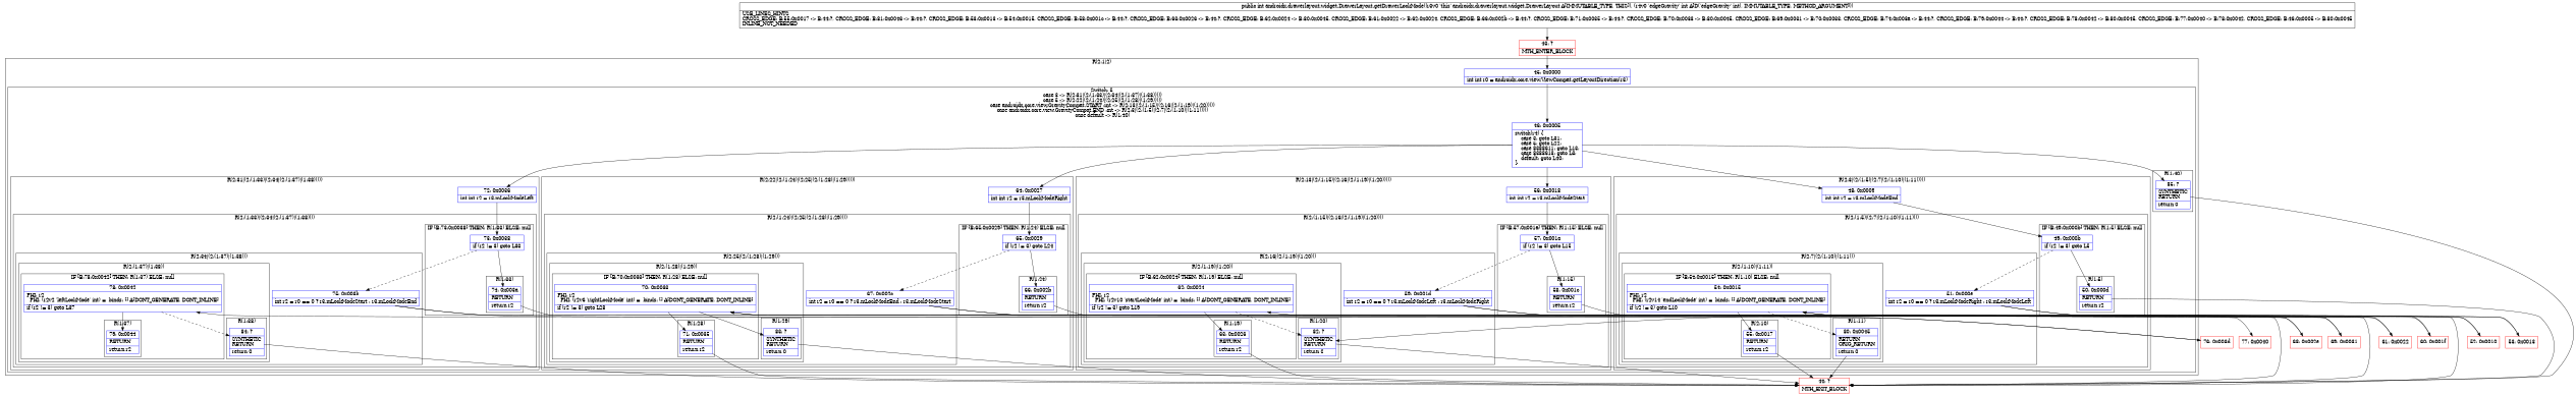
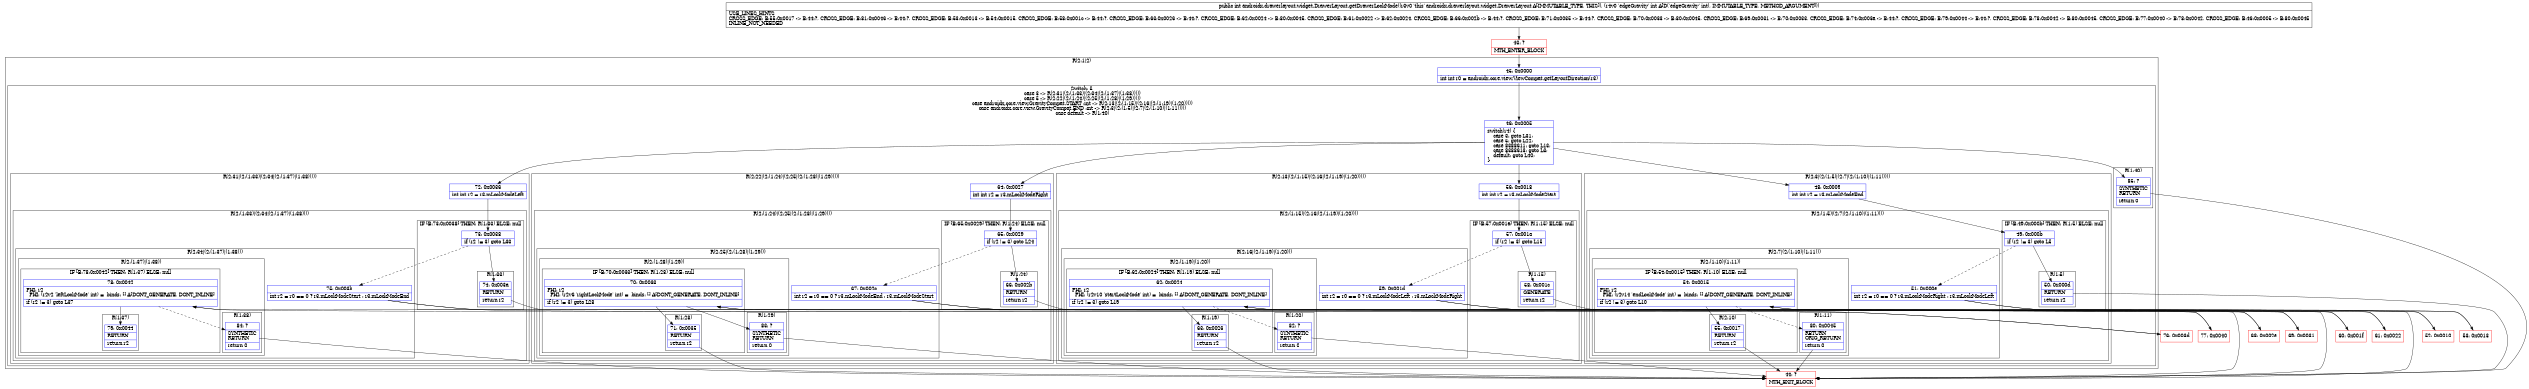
  digraph {
    node [color=blue shape=record]
    n1 [label="{74\:\ 0x003a|RETURN\l|return r2\l}"]
    n2 [label="{73\:\ 0x0038|if (r2 != 3) goto L33\l}"]
    n3 [label="{79\:\ 0x0044|RETURN\l|return r2\l}"]
    n4 [label="{78\:\ 0x0042|PHI: r2 \l  PHI: (r2v2 'leftLockMode' int) =  binds: [] A[DONT_GENERATE, DONT_INLINE]\l|if (r2 != 3) goto L37\l}"]
    n5 [label="{84\:\ ?|SYNTHETIC\lRETURN\l|return 0\l}"]
    n6 [label="{75\:\ 0x003b|int r2 = r0 == 0 ? r3.mLockModeStart : r3.mLockModeEnd\l}"]
    n7 [label="{72\:\ 0x0036|int int r2 = r3.mLockModeLeft\l}"]
    n8 [label="{66\:\ 0x002b|RETURN\l|return r2\l}"]
    n9 [label="{65\:\ 0x0029|if (r2 != 3) goto L24\l}"]
    n10 [label="{71\:\ 0x0035|RETURN\l|return r2\l}"]
    n11 [label="{70\:\ 0x0033|PHI: r2 \l  PHI: (r2v6 'rightLockMode' int) =  binds: [] A[DONT_GENERATE, DONT_INLINE]\l|if (r2 != 3) goto L28\l}"]
    n12 [label="{83\:\ ?|SYNTHETIC\lRETURN\l|return 0\l}"]
    n13 [label="{67\:\ 0x002c|int r2 = r0 == 0 ? r3.mLockModeEnd : r3.mLockModeStart\l}"]
    n14 [label="{64\:\ 0x0027|int int r2 = r3.mLockModeRight\l}"]
-   n15 [label="{58\:\ 0x001c|RETURN\l|return r2\l}"]
+   n15 [label="{58\:\ 0x001c|GENERATE\l|return r2\l}"]
    n16 [label="{57\:\ 0x001a|if (r2 != 3) goto L15\l}"]
    n17 [label="{63\:\ 0x0026|RETURN\l|return r2\l}"]
    n18 [label="{62\:\ 0x0024|PHI: r2 \l  PHI: (r2v10 'startLockMode' int) =  binds: [] A[DONT_GENERATE, DONT_INLINE]\l|if (r2 != 3) goto L19\l}"]
    n19 [label="{82\:\ ?|SYNTHETIC\lRETURN\l|return 0\l}"]
    n20 [label="{59\:\ 0x001d|int r2 = r0 == 0 ? r3.mLockModeLeft : r3.mLockModeRight\l}"]
    n21 [label="{56\:\ 0x0018|int int r2 = r3.mLockModeStart\l}"]
    n22 [label="{50\:\ 0x000d|RETURN\l|return r2\l}"]
    n23 [label="{49\:\ 0x000b|if (r2 != 3) goto L5\l}"]
    n24 [label="{55\:\ 0x0017|RETURN\l|return r2\l}"]
    n25 [label="{54\:\ 0x0015|PHI: r2 \l  PHI: (r2v14 'endLockMode' int) =  binds: [] A[DONT_GENERATE, DONT_INLINE]\l|if (r2 != 3) goto L10\l}"]
    n26 [label="{80\:\ 0x0045|RETURN\lORIG_RETURN\l|return 0\l}"]
    n27 [label="{51\:\ 0x000e|int r2 = r0 == 0 ? r3.mLockModeRight : r3.mLockModeLeft\l}"]
    n28 [label="{48\:\ 0x0009|int int r2 = r3.mLockModeEnd\l}"]
    n29 [label="{85\:\ ?|SYNTHETIC\lRETURN\l|return 0\l}"]
    n30 [label="{46\:\ 0x0005|switch(r4) \{\l    case 3: goto L31;\l    case 5: goto L22;\l    case 8388611: goto L13;\l    case 8388613: goto L3;\l    default: goto L40;\l\}\l}"]
    n31 [label="{45\:\ 0x0000|int int r0 = androidx.core.view.ViewCompat.getLayoutDirection(r3)\l}"]
    n32 [color=red label="{44\:\ ?|MTH_EXIT_BLOCK\l}"]
    n33 [color=red label="{76\:\ 0x003d}"]
    n34 [color=red label="{77\:\ 0x0040}"]
    n35 [color=red label="{68\:\ 0x002e}"]
    n36 [color=red label="{69\:\ 0x0031}"]
    n37 [color=red label="{60\:\ 0x001f}"]
    n38 [color=red label="{61\:\ 0x0022}"]
    n39 [color=red label="{52\:\ 0x0010}"]
    n40 [color=red label="{53\:\ 0x0013}"]
    n41 [color=red label="{43\:\ ?|MTH_ENTER_BLOCK\l}"]
    n42 [label="{public int androidx.drawerlayout.widget.DrawerLayout.getDrawerLockMode((r3v0 'this' androidx.drawerlayout.widget.DrawerLayout A[IMMUTABLE_TYPE, THIS]), (r4v0 'edgeGravity' int A[D('edgeGravity' int), IMMUTABLE_TYPE, METHOD_ARGUMENT]))  | USE_LINES_HINTS\lCROSS_EDGE: B:55:0x0017 \-\> B:44:?, CROSS_EDGE: B:81:0x0046 \-\> B:44:?, CROSS_EDGE: B:53:0x0013 \-\> B:54:0x0015, CROSS_EDGE: B:58:0x001c \-\> B:44:?, CROSS_EDGE: B:63:0x0026 \-\> B:44:?, CROSS_EDGE: B:62:0x0024 \-\> B:80:0x0045, CROSS_EDGE: B:61:0x0022 \-\> B:62:0x0024, CROSS_EDGE: B:66:0x002b \-\> B:44:?, CROSS_EDGE: B:71:0x0035 \-\> B:44:?, CROSS_EDGE: B:70:0x0033 \-\> B:80:0x0045, CROSS_EDGE: B:69:0x0031 \-\> B:70:0x0033, CROSS_EDGE: B:74:0x003a \-\> B:44:?, CROSS_EDGE: B:79:0x0044 \-\> B:44:?, CROSS_EDGE: B:78:0x0042 \-\> B:80:0x0045, CROSS_EDGE: B:77:0x0040 \-\> B:78:0x0042, CROSS_EDGE: B:46:0x0005 \-\> B:80:0x0045\lINLINE_NOT_NEEDED\l}" color=""]
    subgraph cluster_1 {
      label="R(2:1|2)"
      n31
      subgraph cluster_2 {
        label="Switch: 5\n case 3 -> R(2:31|(2:(1:33)|(2:34|(2:(1:37)|(1:38)))))\n case 5 -> R(2:22|(2:(1:24)|(2:25|(2:(1:28)|(1:29)))))\n case androidx.core.view.GravityCompat.START :int -> R(2:13|(2:(1:15)|(2:16|(2:(1:19)|(1:20)))))\n case androidx.core.view.GravityCompat.END :int -> R(2:3|(2:(1:5)|(2:7|(2:(1:10)|(1:11)))))\n case default -> R(1:40)"
        n30
        subgraph cluster_3 {
          label="R(2:31|(2:(1:33)|(2:34|(2:(1:37)|(1:38)))))"
          n7
          subgraph cluster_4 {
            label="R(2:(1:33)|(2:34|(2:(1:37)|(1:38))))"
            subgraph cluster_5 {
              label="IF [B:73:0x0038] THEN: R(1:33) ELSE: null"
              n2
              subgraph cluster_6 {
                label="R(1:33)"
                n1
              }
            }
            subgraph cluster_7 {
              label="R(2:34|(2:(1:37)|(1:38)))"
              n6
              subgraph cluster_8 {
                label="R(2:(1:37)|(1:38))"
                subgraph cluster_9 {
                  label="IF [B:78:0x0042] THEN: R(1:37) ELSE: null"
                  n4
                  subgraph cluster_10 {
                    label="R(1:37)"
                    n3
                  }
                }
                subgraph cluster_11 {
                  label="R(1:38)"
                  n5
                }
              }
            }
          }
        }
        subgraph cluster_12 {
          label="R(2:22|(2:(1:24)|(2:25|(2:(1:28)|(1:29)))))"
          n14
          subgraph cluster_13 {
            label="R(2:(1:24)|(2:25|(2:(1:28)|(1:29))))"
            subgraph cluster_14 {
              label="IF [B:65:0x0029] THEN: R(1:24) ELSE: null"
              n9
              subgraph cluster_15 {
                label="R(1:24)"
                n8
              }
            }
            subgraph cluster_16 {
              label="R(2:25|(2:(1:28)|(1:29)))"
              n13
              subgraph cluster_17 {
                label="R(2:(1:28)|(1:29))"
                subgraph cluster_18 {
                  label="IF [B:70:0x0033] THEN: R(1:28) ELSE: null"
                  n11
                  subgraph cluster_19 {
                    label="R(1:28)"
                    n10
                  }
                }
                subgraph cluster_20 {
                  label="R(1:29)"
                  n12
                }
              }
            }
          }
        }
        subgraph cluster_21 {
          label="R(2:13|(2:(1:15)|(2:16|(2:(1:19)|(1:20)))))"
          n21
          subgraph cluster_22 {
            label="R(2:(1:15)|(2:16|(2:(1:19)|(1:20))))"
            subgraph cluster_23 {
              label="IF [B:57:0x001a] THEN: R(1:15) ELSE: null"
              n16
              subgraph cluster_24 {
                label="R(1:15)"
                n15
              }
            }
            subgraph cluster_25 {
              label="R(2:16|(2:(1:19)|(1:20)))"
              n20
              subgraph cluster_26 {
                label="R(2:(1:19)|(1:20))"
                subgraph cluster_27 {
                  label="IF [B:62:0x0024] THEN: R(1:19) ELSE: null"
                  n18
                  subgraph cluster_28 {
                    label="R(1:19)"
                    n17
                  }
                }
                subgraph cluster_29 {
                  label="R(1:20)"
                  n19
                }
              }
            }
          }
        }
        subgraph cluster_30 {
          label="R(2:3|(2:(1:5)|(2:7|(2:(1:10)|(1:11)))))"
          n28
          subgraph cluster_31 {
            label="R(2:(1:5)|(2:7|(2:(1:10)|(1:11))))"
            subgraph cluster_32 {
              label="IF [B:49:0x000b] THEN: R(1:5) ELSE: null"
              n23
              subgraph cluster_33 {
                label="R(1:5)"
                n22
              }
            }
            subgraph cluster_34 {
              label="R(2:7|(2:(1:10)|(1:11)))"
              n27
              subgraph cluster_35 {
                label="R(2:(1:10)|(1:11))"
                subgraph cluster_36 {
                  label="IF [B:54:0x0015] THEN: R(1:10) ELSE: null"
                  n25
                  subgraph cluster_37 {
                    label="R(2:10)"
                    n24
                  }
                }
                subgraph cluster_38 {
                  label="R(1:11)"
                  n26
                }
              }
            }
          }
        }
        subgraph cluster_39 {
          label="R(1:40)"
          n29
        }
      }
    }
    n1 -> n32
    n2 -> n1
    n2 -> n6 [style=dashed]
    n4 -> n3
    n4 -> n5 [style=dashed]
    n5 -> n32
    n6 -> n33
    n6 -> n34
    n7 -> n2
    n8 -> n32
    n9 -> n8
    n9 -> n13 [style=dashed]
    n10 -> n32
    n11 -> n10
    n11 -> n12 [style=solid]
    n12 -> n32
    n13 -> n35
    n13 -> n36
    n14 -> n9
    n15 -> n32
    n16 -> n15
    n16 -> n20 [style=dashed]
    n17 -> n32
    n18 -> n17
    n18 -> n19 [style=dashed]
    n19 -> n32
    n20 -> n37
    n20 -> n38
    n21 -> n16
    n22 -> n32
    n23 -> n22
    n23 -> n27 [style=dashed]
    n24 -> n32
    n25 -> n24
    n25 -> n26 [style=dashed]
    n26 -> n32
    n27 -> n39
    n27 -> n40
    n28 -> n23
    n29 -> n32
    n30 -> n7
    n30 -> n14
    n30 -> n21
    n30 -> n28
    n30 -> n29
    n31 -> n30
    n33 -> n4
+   n34 -> n4
    n35 -> n11
    n36 -> n11
-   n37 -> n19
+   n37 -> n18
    n38 -> n18
    n39 -> n25
    n40 -> n25
    n41 -> n31
    n42 -> n41
  }
